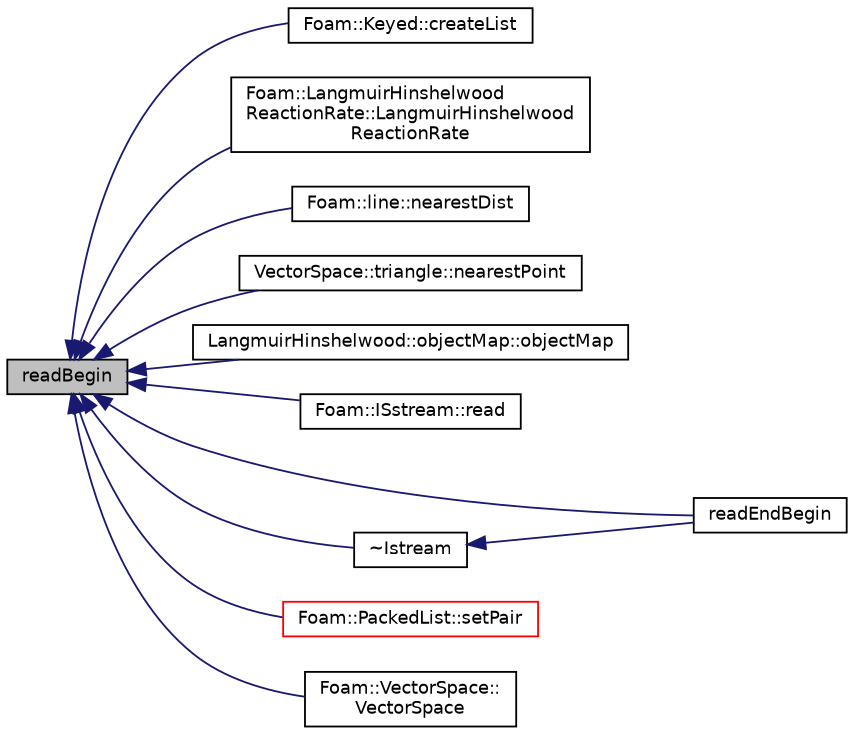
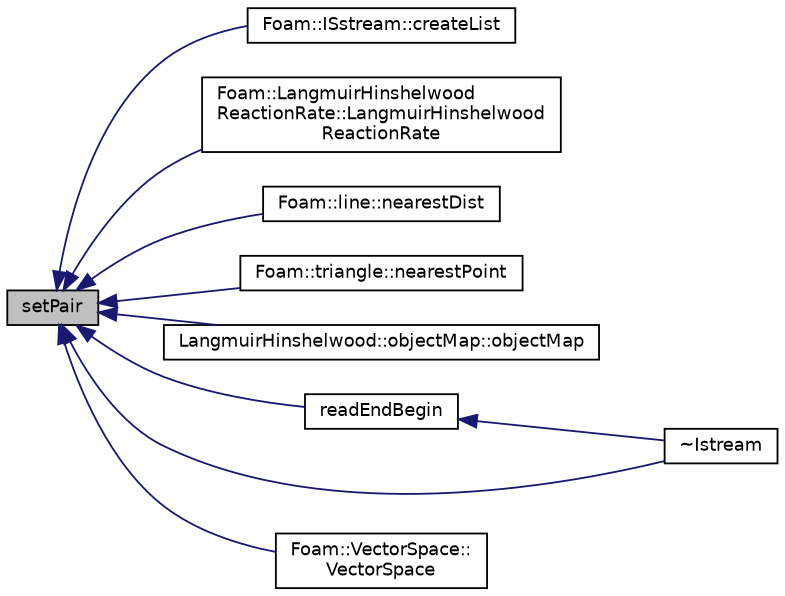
  digraph {
    rankdir=LR
    node [color=black fontname=Helvetica fontsize=10 shape=record]
    edge [color=midnightblue dir=back fontname=Helvetica fontsize=10 labelfontname=Helvetica labelfontsize=10 style=solid]
-   n1 [fillcolor=grey75 fontcolor=black height=0.2 label=readBegin style=filled width=0.4]
-   n2 [height=0.2 label="Foam::Keyed::createList" width=0.4]
+   n1 [fillcolor=grey75 fontcolor=black height=0.2 label=setPair style=filled width=0.4]
+   n2 [height=0.2 label="Foam::ISstream::createList" width=0.4]
    n3 [height=0.2 label="Foam::LangmuirHinshelwood\lReactionRate::LangmuirHinshelwood\lReactionRate" width=0.4]
    n4 [height=0.2 label="Foam::line::nearestDist" width=0.4]
-   n5 [height=0.2 label="VectorSpace::triangle::nearestPoint" width=0.4]
+   n5 [height=0.2 label="Foam::triangle::nearestPoint" width=0.4]
    n6 [height=0.2 label="LangmuirHinshelwood::objectMap::objectMap" width=0.4]
-   n7 [height=0.2 label="Foam::ISstream::read" width=0.4]
    n8 [height=0.2 label=readEndBegin width=0.4]
    n9 [height=0.2 label="~Istream" width=0.4]
-   n10 [color=red height=0.2 label="Foam::PackedList::setPair" width=0.4]
    n11 [height=0.2 label="Foam::VectorSpace::\lVectorSpace" width=0.4]
    n1 -> n2
    n1 -> n3
    n1 -> n4
    n1 -> n5
    n1 -> n6
-   n1 -> n7
    n1 -> n8
    n1 -> n9
-   n1 -> n10
    n1 -> n11
-   n9 -> n8
+   n8 -> n9
  }
